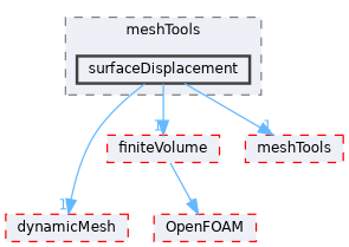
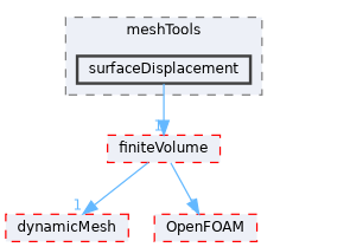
  digraph {
    compound=true
    node [color=red fillcolor="#edf0f7" fontname=Helvetica fontsize=10 shape=box style="filled,dashed"]
    edge [color=steelblue1 fontcolor=steelblue1 fontname=Helvetica fontsize=10 headlabel=1 labeldistance=1.5 labelfontname=Helvetica labelfontsize=10]
    n1 [color=grey25 height=0.2 label=surfaceDisplacement style="filled,bold" width=0.4]
    n2 [height=0.2 label=dynamicMesh width=0.4]
    n3 [height=0.2 label=finiteVolume width=0.4]
-   n4 [height=0.2 label=meshTools width=0.4]
    n5 [height=0.2 label=OpenFOAM width=0.4]
    subgraph cluster_1 {
      bgcolor="#edf0f7"
      fontname=Helvetica
      fontsize=10
      label=meshTools
      pencolor=grey50
      style="filled,dashed"
      n1
    }
-   n1 -> n2
+   n3 -> n2
    n1 -> n3
-   n1 -> n4
    n3 -> n5 [headlabel=7]
  }
